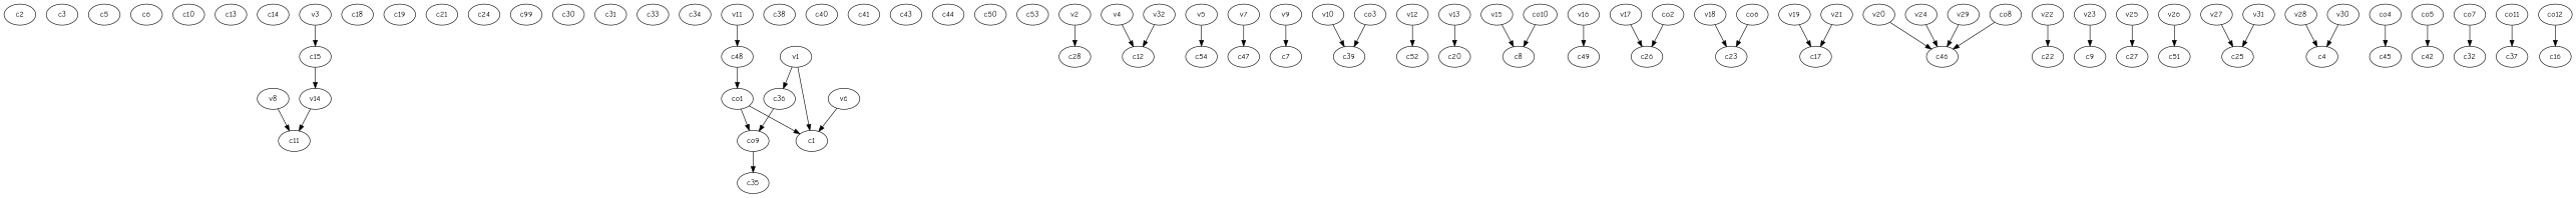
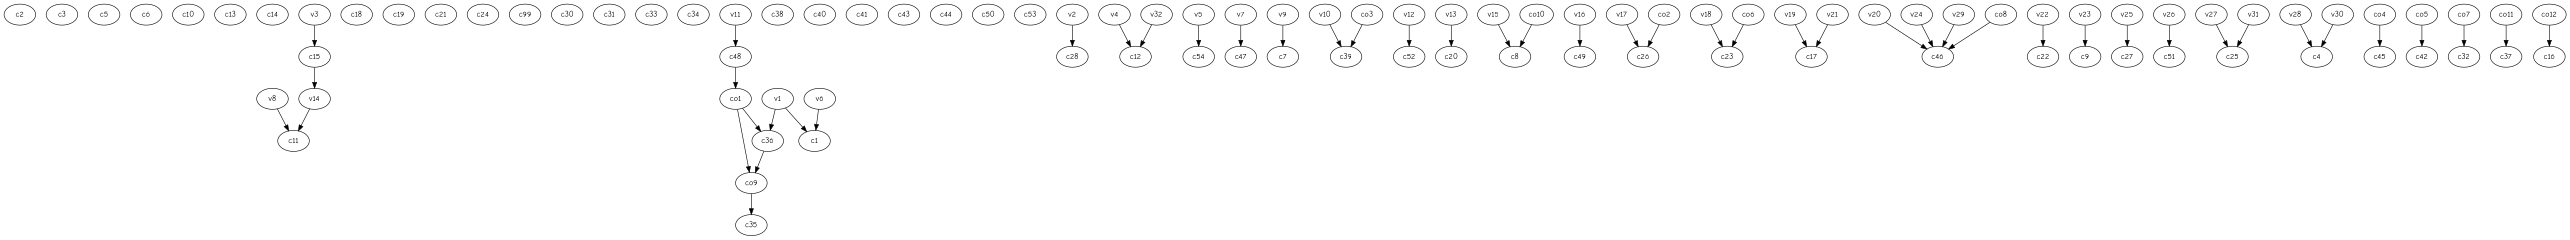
  strict digraph {
    fontname="Comic Neue"
    node [fontname="Comic Neue"]
    edge [fontname="Comic Neue" weight=1]
    c2
    c3
    c5
    c6
    c10
    c13
    c14
    c15
    v14
    c11
    c18
    c19
    c21
    c24
    n15 [label=c99]
    c30
    c31
    c33
    c34
    c36
    co9
    c35
    c38
    c40
    c41
    c43
    c44
    c48
    co1
    c50
    c53
    v1
    c1
    v2
    c28
    v3
    v4
    c12
    v5
    c54
    v6
    v7
    c47
    v8
    v9
    c7
    v10
    c39
    v11
    v12
    c52
    v13
    c20
    v15
    c8
    v16
    c49
    v17
    c26
    v18
    c23
    v19
    c17
    v20
    c46
    v21
    v22
    c22
    v23
    c9
    v24
    v25
    c27
    v26
    c51
    v27
    c25
    v28
    c4
    v29
    v30
    v31
    v32
    co2
    co3
    co4
    c45
    co5
    c42
    co6
    co7
    c32
    co8
    co10
    co11
    c37
    co12
    c16
    c15 -> v14
    v14 -> c11
    c36 -> co9
    co9 -> c35
    c48 -> co1
-   co1 -> c1
+   co1 -> c36
    co1 -> co9
    v1 -> c36
    v1 -> c1
    v2 -> c28
    v3 -> c15
    v4 -> c12
    v5 -> c54
    v6 -> c1
    v7 -> c47
    v8 -> c11
    v9 -> c7
    v10 -> c39
    v11 -> c48
    v12 -> c52
    v13 -> c20
    v15 -> c8
    v16 -> c49
    v17 -> c26
    v18 -> c23
    v19 -> c17
    v20 -> c46
    v21 -> c17
    v22 -> c22
    v23 -> c9
    v24 -> c46
    v25 -> c27
    v26 -> c51
    v27 -> c25
    v28 -> c4
    v29 -> c46
    v30 -> c4
    v31 -> c25
    v32 -> c12
    co2 -> c26
    co3 -> c39
    co4 -> c45
    co5 -> c42
    co6 -> c23
    co7 -> c32
    co8 -> c46
    co10 -> c8
    co11 -> c37
    co12 -> c16
  }
